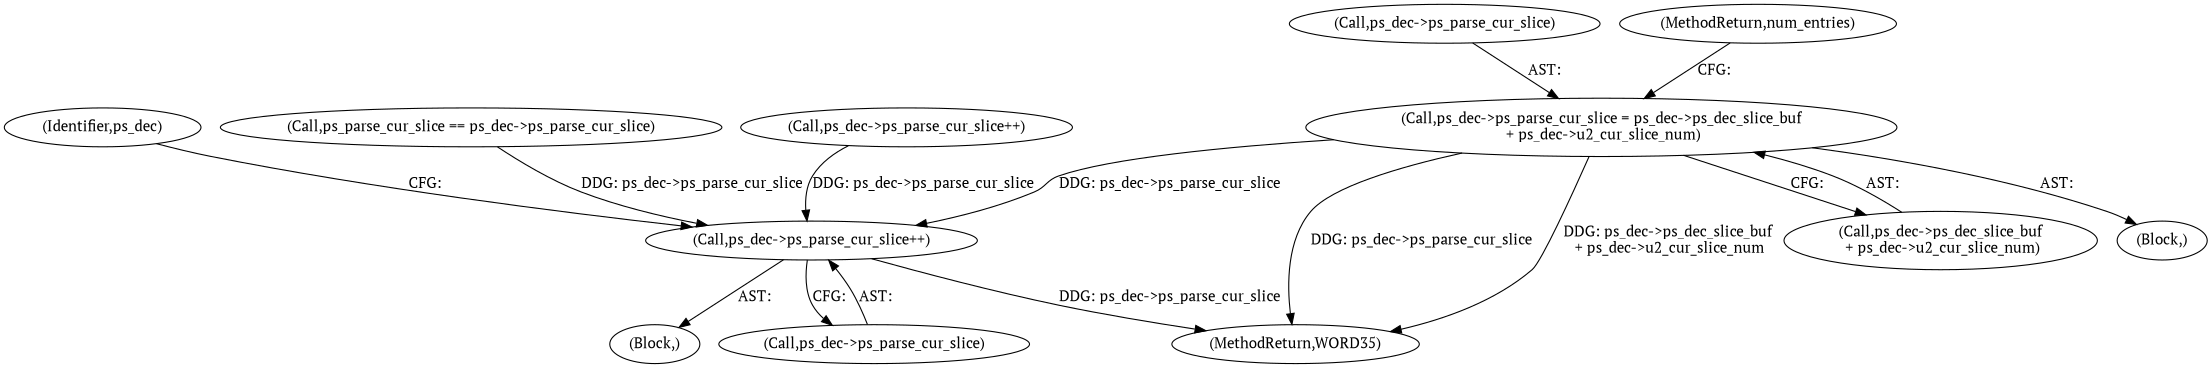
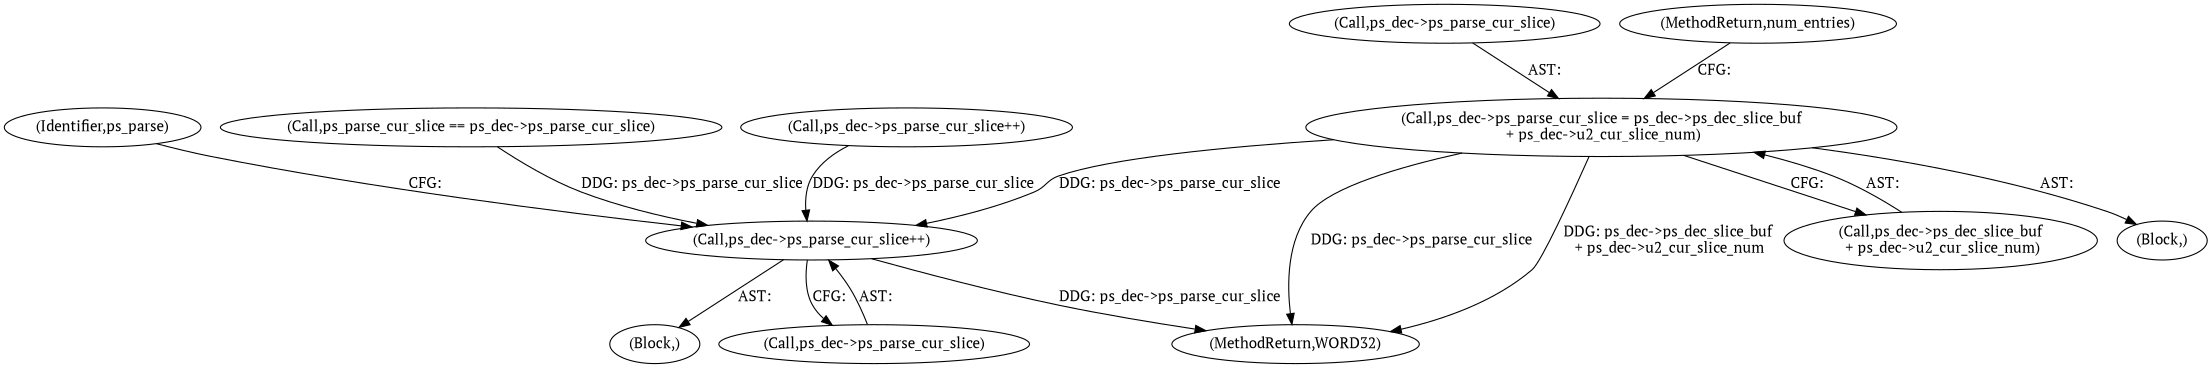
  digraph {
    fontname="PT Serif"
    node [fontname="PT Serif"]
    edge [fontname="PT Serif"]
    n1 [label="(Call,ps_dec->ps_parse_cur_slice = ps_dec->ps_dec_slice_buf\n + ps_dec->u2_cur_slice_num)"]
    n2 [label="(Call,ps_dec->ps_parse_cur_slice++)"]
-   n3 [label="(MethodReturn,WORD35)"]
+   n3 [label="(MethodReturn,WORD32)"]
    n4 [label="(Call,ps_dec->ps_dec_slice_buf\n + ps_dec->u2_cur_slice_num)"]
    n5 [label="(Block,)"]
    n6 [label="(Block,)"]
    n7 [label="(Call,ps_dec->ps_parse_cur_slice)"]
    n8 [label="(Call,ps_dec->ps_parse_cur_slice)"]
-   n9 [label="(Identifier,ps_dec)"]
+   n9 [label="(Identifier,ps_parse)"]
    n10 [label="(MethodReturn,num_entries)"]
    n11 [label="(Call,ps_parse_cur_slice == ps_dec->ps_parse_cur_slice)"]
    n12 [label="(Call,ps_dec->ps_parse_cur_slice++)"]
    n1 -> n2 [label="DDG: ps_dec->ps_parse_cur_slice"]
    n1 -> n3 [label="DDG: ps_dec->ps_parse_cur_slice"]
    n1 -> n3 [label="DDG: ps_dec->ps_dec_slice_buf\n + ps_dec->u2_cur_slice_num"]
    n1 -> n4 [label="CFG: "]
    n1 -> n5 [label="AST: "]
    n2 -> n3 [label="DDG: ps_dec->ps_parse_cur_slice"]
    n2 -> n6 [label="AST: "]
    n2 -> n7 [label="CFG: "]
    n4 -> n1 [label="AST: "]
    n7 -> n2 [label="AST: "]
    n8 -> n1 [label="AST: "]
    n9 -> n2 [label="CFG: "]
    n10 -> n1 [label="CFG: "]
    n11 -> n2 [label="DDG: ps_dec->ps_parse_cur_slice"]
    n12 -> n2 [label="DDG: ps_dec->ps_parse_cur_slice"]
  }
